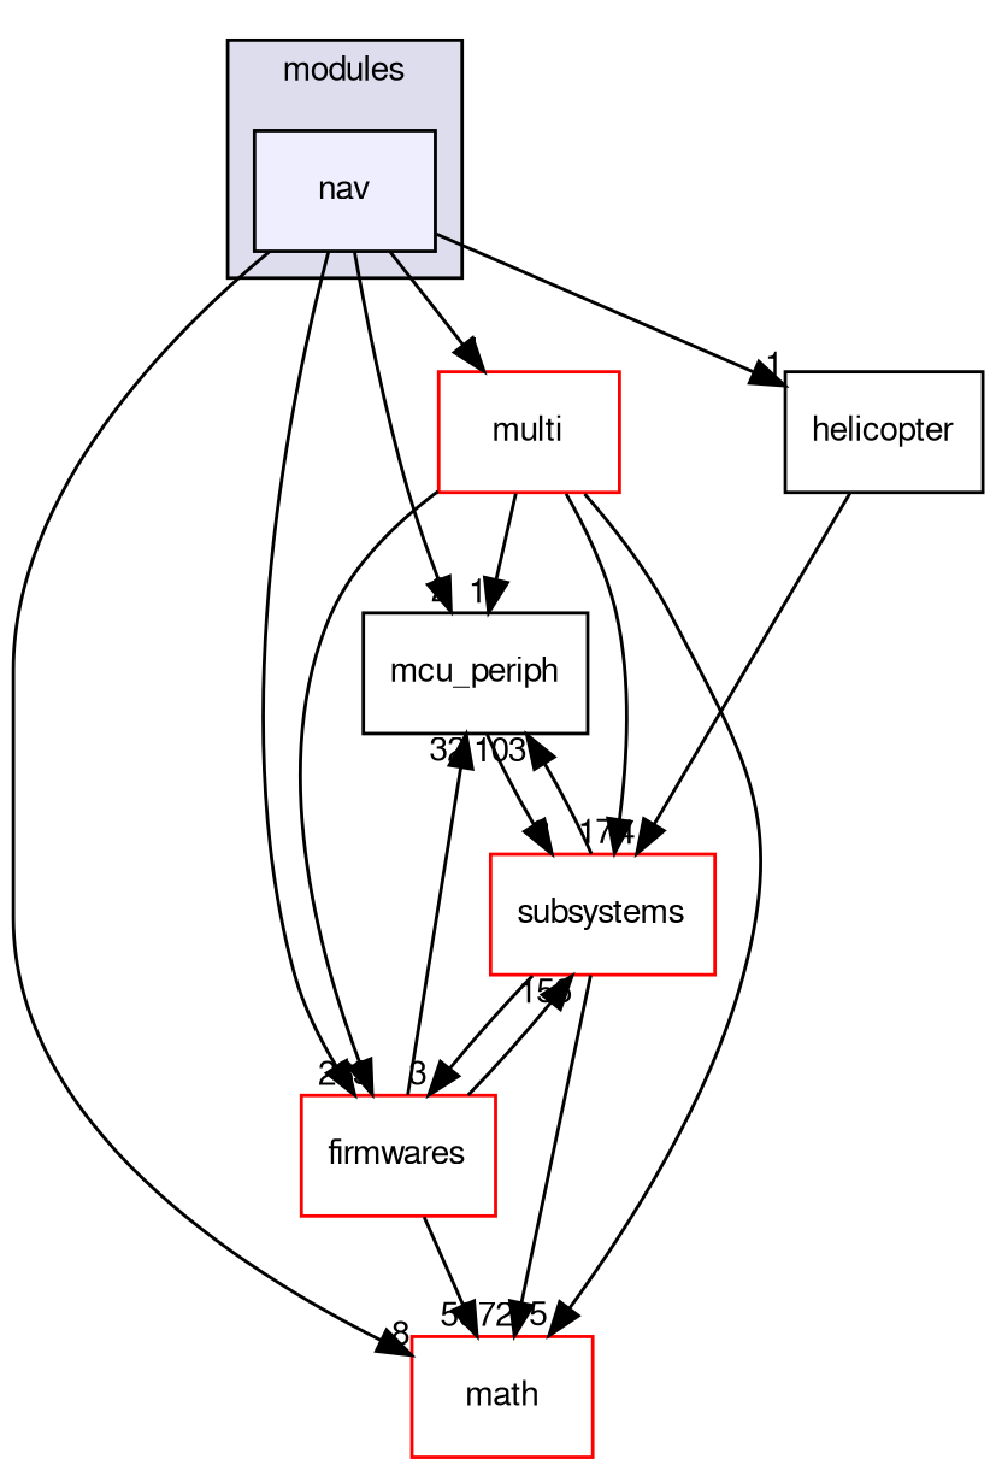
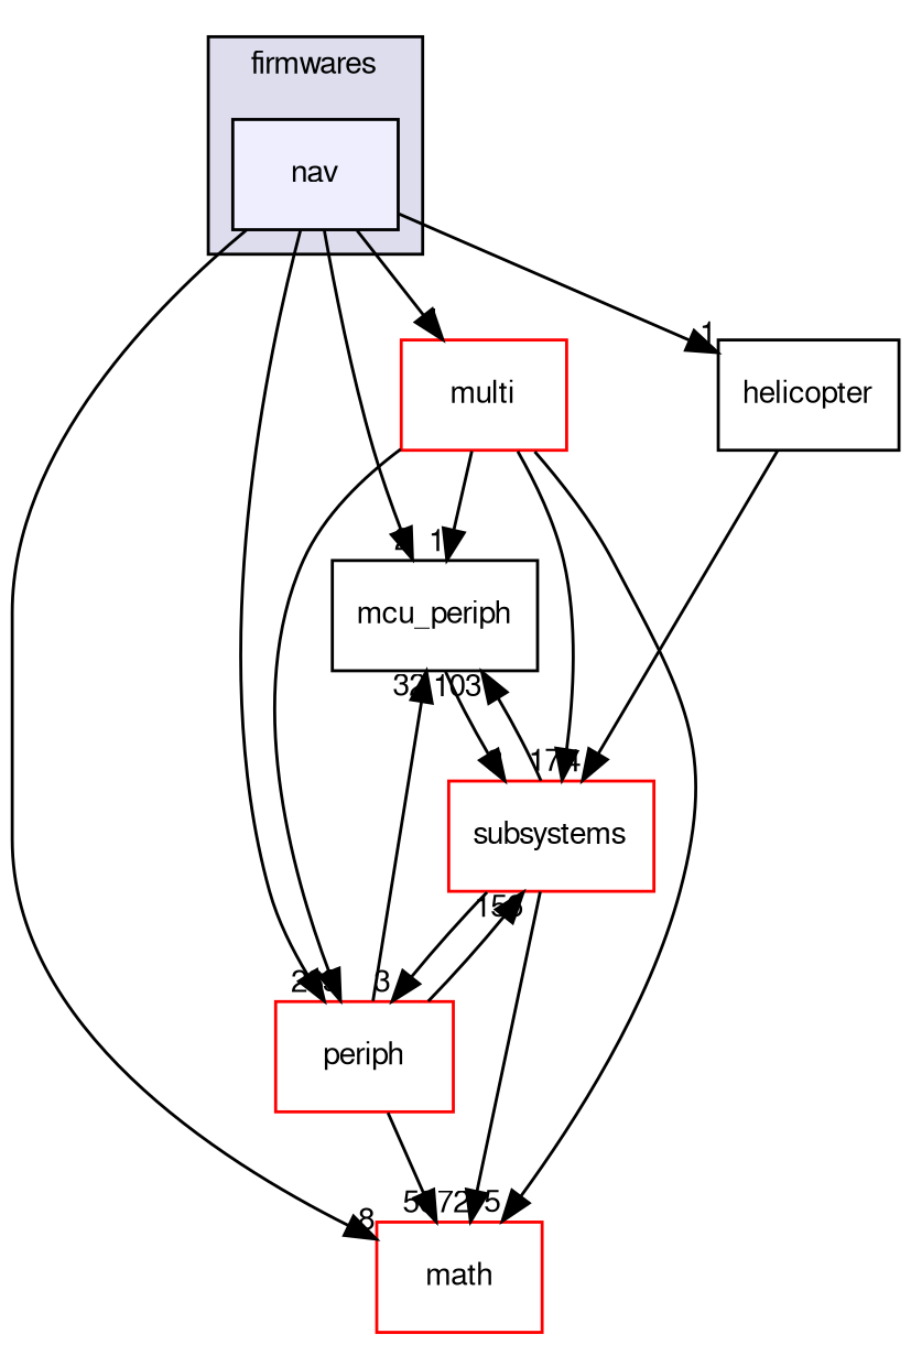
  digraph {
    compound=true
    node [fillcolor=white fontname=FreeSans fontsize=10 shape=box style=filled color=red]
    edge [headlabel=1 labeldistance=1.5 labelfontname=FreeSans labelfontsize=10]
    n1 [fillcolor="#eeeeff" label=nav pencolor=black color=""]
    n2 [label=mcu_periph fillcolor="" style="" color=""]
    n3 [label=helicopter fillcolor="" style="" color=""]
-   n4 [label=firmwares]
+   n4 [label=periph]
    n5 [label=multi]
    n6 [label=math]
    n7 [label=subsystems]
    subgraph cluster_1 {
      bgcolor="#ddddee"
      fontname=FreeSans
      fontsize=10
-     label=modules
+     label=firmwares
      pencolor=black
      n1
    }
    n1 -> n2 [headlabel=2]
    n1 -> n3
    n1 -> n4 [headlabel=28]
    n1 -> n5
    n1 -> n6 [headlabel=8]
    n2 -> n7 [headlabel=3]
    n3 -> n7 [headlabel=4]
    n4 -> n2 [headlabel=32]
    n4 -> n6 [headlabel=50]
    n4 -> n7 [headlabel=156]
    n5 -> n2
    n5 -> n4 [headlabel=9]
    n5 -> n6 [headlabel=5]
    n5 -> n7 [headlabel=17]
    n7 -> n2 [headlabel=103]
    n7 -> n4 [headlabel=3]
    n7 -> n6 [headlabel=72]
  }
